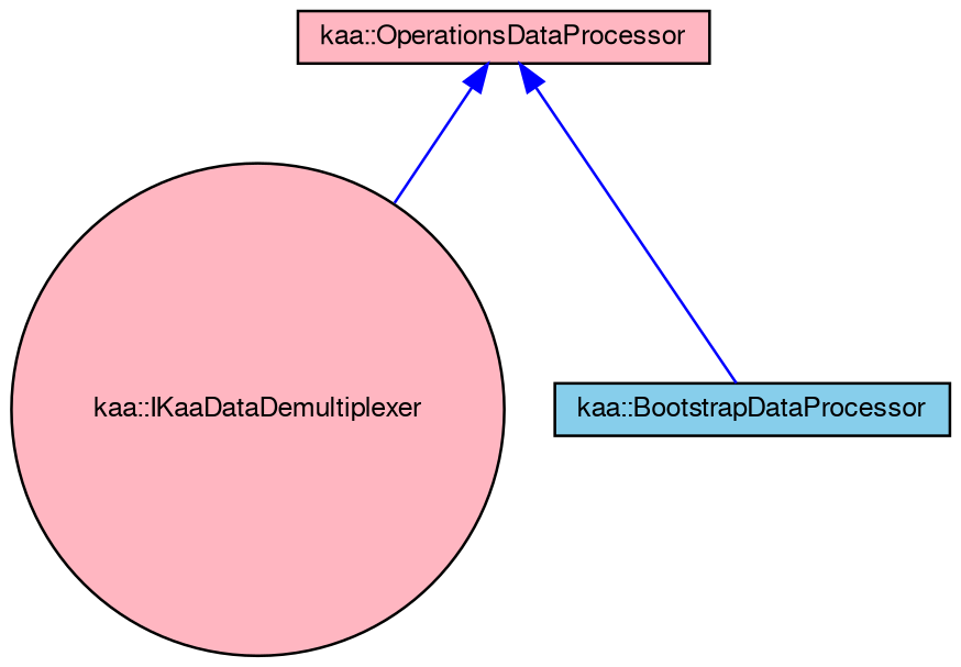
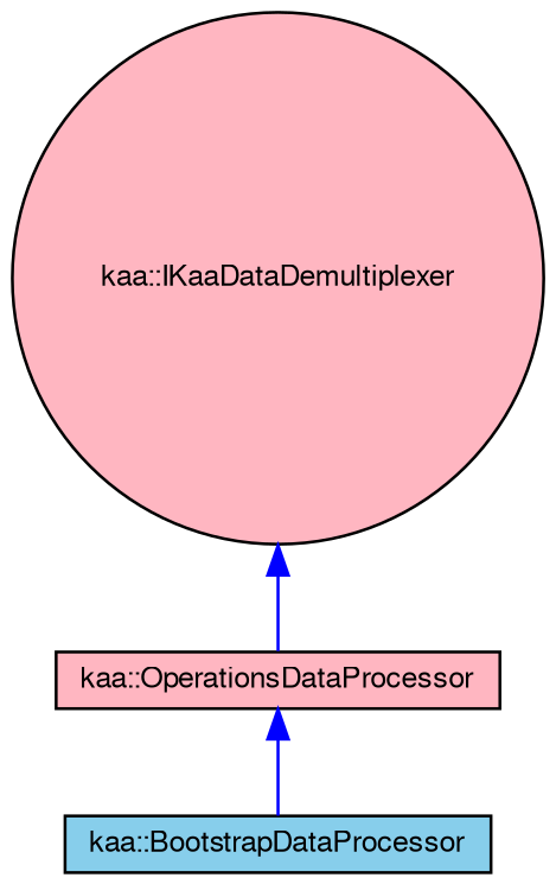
  digraph {
    node [color=black fillcolor=lightpink fontname=FreeSans fontsize=10 shape=box style=filled]
    edge [color=blue dir=back fontname=FreeSans fontsize=10 labelfontname=FreeSans labelfontsize=10 style=solid]
    n1 [fontcolor=black height=0.2 label="kaa::IKaaDataDemultiplexer" shape=circle width=0.4]
    n2 [height=0.2 label="kaa::OperationsDataProcessor" width=0.4]
    n3 [fillcolor=skyblue height=0.2 label="kaa::BootstrapDataProcessor" width=0.4]
-   n2 -> n1
+   n1 -> n2
    n2 -> n3
  }
